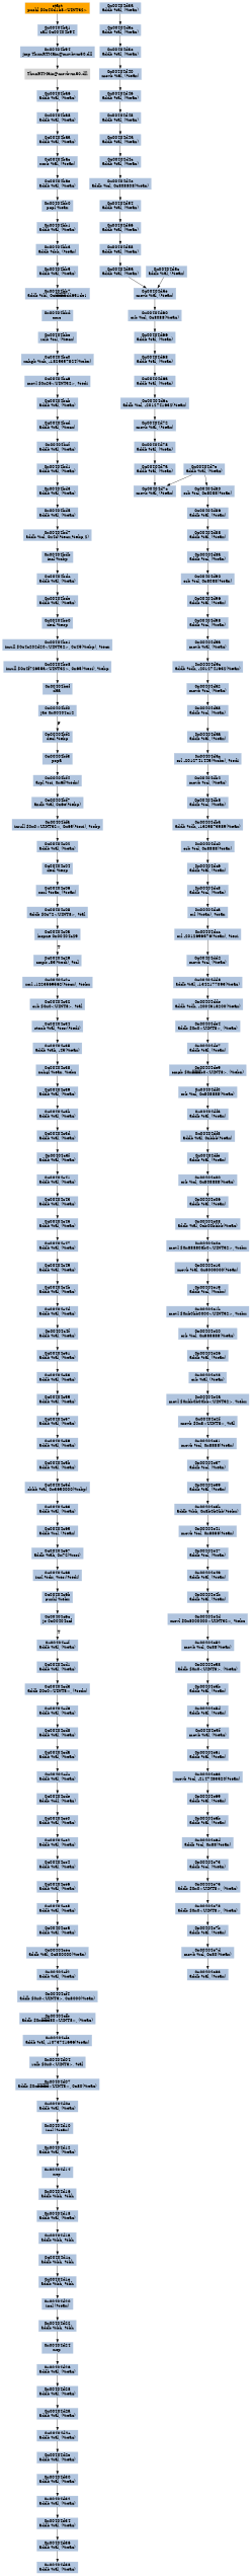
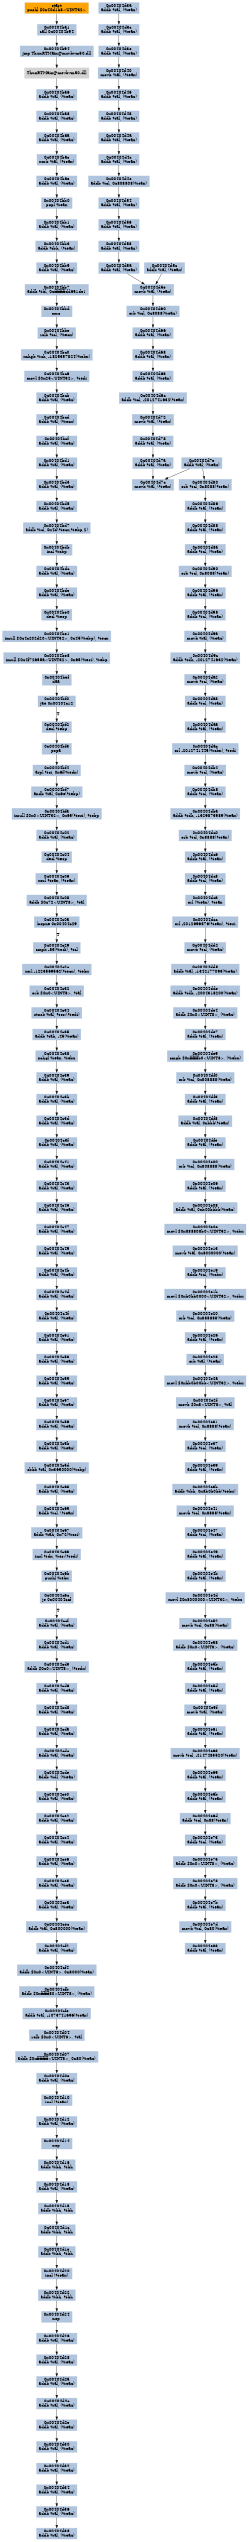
  digraph {
    node [color=lightsteelblue fillcolor=lightsteelblue shape=rectangle style=filled]
    edge [color="#000000"]
    n1 [color=lightgrey fillcolor=orange label="start\npushl $0x40d1b8<UINT32>"]
    n2 [label="0x00404ba1\ncall 0x00404b94"]
    n3 [label="0x00404b94\njmp ThunRTMain@msvbvm50.dll"]
    n4 [color=lightgrey fillcolor=lightgrey label="ThunRTMain@msvbvm50.dll"]
    n5 [label="0x00404ba6\naddb %al, (%eax)"]
    n6 [label="0x00404ba8\naddb %al, (%eax)"]
    n7 [label="0x00404baa\naddb %al, (%eax)"]
    n8 [label="0x00404bac\nxorb %al, (%eax)"]
    n9 [label="0x00404bae\naddb %al, (%eax)"]
    n10 [label="0x00404bb0\npopl %eax"]
    n11 [label="0x00404bb1\naddb %al, (%eax)"]
    n12 [label="0x00404bb3\naddb %bh, (%eax)"]
    n13 [label="0x00404bb5\naddb %al, (%eax)"]
    n14 [label="0x00404bb7\naddb %bl, 0xffffffffdd651de1"]
    n15 [label="0x00404bbd\ncmc "]
    n16 [label="0x00404bbe\nrclb %cl, (%ecx)"]
    n17 [label="0x00404bc0\nxchgb %ch, -1825357824(%ebx)"]
    n18 [label="0x00404bc6\nmovl $0x25<UINT32>, %edi"]
    n19 [label="0x00404bcb\naddb %al, (%eax)"]
    n20 [label="0x00404bcd\naddb %al, (%ecx)"]
    n21 [label="0x00404bcf\naddb %al, (%eax)"]
    n22 [label="0x00404bd1\naddb %al, (%eax)"]
    n23 [label="0x00404bd3\naddb %al, (%eax)"]
    n24 [label="0x00404bd5\naddb %al, (%eax)"]
    n25 [label="0x00404bd7\naddb %cl, 0x4d(%ecx,%ebp,2)"]
    n26 [label="0x00404bdb\nincl %ebp"]
    n27 [label="0x00404bdc\naddb %al, (%eax)"]
    n28 [label="0x00404bde\naddb %al, (%eax)"]
    n29 [label="0x00404be0\ndecl %esp"]
    n30 [label="0x00404be1\nimull $0x4c202d20<UINT32>, 0x45(%ebp), %ecx"]
    n31 [label="0x00404be8\nimull $0x4f72655a<UINT32>, 0x65(%esi), %ebp"]
    n32 [label="0x00404bef\ndaa "]
    n33 [label="0x00404bf0\njae 0x00404c12"]
    n34 [label="0x00404bf2\ndecl %ebp"]
    n35 [label="0x00404bf3\npopa "]
    n36 [label="0x00404bf4\narpl %si, 0x6f(%edx)"]
    n37 [label="0x00404bf7\nandb %al, 0x6e(%ebp)"]
    n38 [label="0x00404bfa\nimull $0x0<UINT32>, 0x65(%esi), %ebp"]
    n39 [label="0x00404c02\naddb %al, (%eax)"]
    n40 [label="0x00404c04\ndecl %esp"]
    n41 [label="0x00404c06\nxorl %eax, (%eax)"]
    n42 [label="0x00404c08\naddb $0x72<UINT8>, %al"]
    n43 [label="0x00404c0a\nloopne 0x00404c29"]
    n44 [label="0x00404c29\ncmpb -83(%edi), %cl"]
    n45 [label="0x00404c2c\nxorl -1223569562(%ecx), %ebx"]
    n46 [label="0x00404c32\norb $0x0<UINT8>, %al"]
    n47 [label="0x00404c34\nstosb %al, %es:(%edi)"]
    n48 [label="0x00404c35\naddb %ah, -45(%eax)"]
    n49 [label="0x00404c38\nxchgl %eax, %ebx"]
    n50 [label="0x00404c39\naddb %al, (%eax)"]
    n51 [label="0x00404c3b\naddb %al, (%eax)"]
    n52 [label="0x00404c3d\naddb %al, (%eax)"]
    n53 [label="0x00404c3f\naddb %al, (%eax)"]
    n54 [label="0x00404c41\naddb %al, (%eax)"]
    n55 [label="0x00404c43\naddb %al, (%eax)"]
    n56 [label="0x00404c45\naddb %al, (%eax)"]
    n57 [label="0x00404c47\naddb %al, (%eax)"]
    n58 [label="0x00404c49\naddb %al, (%eax)"]
    n59 [label="0x00404c4b\naddb %al, (%eax)"]
    n60 [label="0x00404c4d\naddb %al, (%eax)"]
    n61 [label="0x00404c4f\naddb %al, (%eax)"]
    n62 [label="0x00404c51\naddb %al, (%eax)"]
    n63 [label="0x00404c53\naddb %al, (%eax)"]
    n64 [label="0x00404c55\naddb %al, (%eax)"]
    n65 [label="0x00404c57\naddb %al, (%eax)"]
    n66 [label="0x00404c59\naddb %al, (%eax)"]
    n67 [label="0x00404c5b\naddb %al, (%eax)"]
    n68 [label="0x00404c5d\nsbbb %al, 0x3650000(%ebp)"]
    n69 [label="0x00404c63\naddb %al, (%eax)"]
    n70 [label="0x00404c65\naddb %cl, (%eax)"]
    n71 [label="0x00404c67\naddb %ah, 0x72(%esi)"]
    n72 [label="0x00404c6a\ninsl %dx, %es:(%edi)"]
    n73 [label="0x00404c6b\npushl %ebx"]
    n74 [label="0x00404c6c\nje 0x00404ccf"]
    n75 [label="0x00404ccf\naddb %al, (%eax)"]
    n76 [label="0x00404cd1\naddb %al, (%eax)"]
    n77 [label="0x00404cd3\naddb $0x0<UINT8>, (%edx)"]
    n78 [label="0x00404cd6\naddb %al, (%eax)"]
    n79 [label="0x00404cd8\naddb %al, (%eax)"]
    n80 [label="0x00404cda\naddb %al, (%eax)"]
    n81 [label="0x00404cdc\naddb %al, (%eax)"]
    n82 [label="0x00404cde\naddb %dl, (%eax)"]
    n83 [label="0x00404ce0\naddb %al, (%eax)"]
    n84 [label="0x00404ce2\naddb %al, (%eax)"]
    n85 [label="0x00404ce4\naddb %al, (%eax)"]
    n86 [label="0x00404ce6\naddb %al, (%eax)"]
    n87 [label="0x00404ce8\naddb %al, (%eax)"]
    n88 [label="0x00404cea\naddb %al, (%eax)"]
    n89 [label="0x00404cec\naddb %al, 0x800000(%eax)"]
    n90 [label="0x00404cf2\naddb %al, (%eax)"]
    n91 [label="0x00404cf4\naddb $0x0<UINT8>, 0x8000(%eax)"]
    n92 [label="0x00404cfb\naddb $0xffffff80<UINT8>, (%eax)"]
    n93 [label="0x00404cfe\naddb %al, -1073741696(%eax)"]
    n94 [label="0x00404d04\nrolb $0x0<UINT8>, %al"]
    n95 [label="0x00404d07\naddb $0xffffffff<UINT8>, 0x80(%eax)"]
    n96 [label="0x00404d0e\naddb %al, (%eax)"]
    n97 [label="0x00404d10\nincl (%eax)"]
    n98 [label="0x00404d12\naddb %al, (%eax)"]
    n99 [label="0x00404d14\nnop "]
    n100 [label="0x00404d16\naddb %bh, %bh"]
    n101 [label="0x00404d18\naddb %al, (%eax)"]
    n102 [label="0x00404d1a\naddb %bh, %bh"]
    n103 [label="0x00404d1c\naddb %bh, %bh"]
    n104 [label="0x00404d1e\naddb %bh, %bh"]
    n105 [label="0x00404d20\nincl (%eax)"]
    n106 [label="0x00404d22\naddb %bh, %bh"]
    n107 [label="0x00404d24\nnop "]
    n108 [label="0x00404d26\naddb %al, (%eax)"]
    n109 [label="0x00404d28\naddb %al, (%eax)"]
    n110 [label="0x00404d2a\naddb %al, (%eax)"]
    n111 [label="0x00404d2c\naddb %al, (%eax)"]
    n112 [label="0x00404d2e\naddb %al, (%eax)"]
    n113 [label="0x00404d30\naddb %al, (%eax)"]
    n114 [label="0x00404d32\naddb %al, (%eax)"]
    n115 [label="0x00404d34\naddb %al, (%eax)"]
    n116 [label="0x00404d36\naddb %al, (%eax)"]
    n117 [label="0x00404d38\naddb %al, (%eax)"]
    n118 [label="0x00404d3a\naddb %al, (%eax)"]
    n119 [label="0x00404d3c\naddb %al, (%eax)"]
    n120 [label="0x00404d3e\naddb %al, (%eax)"]
    n121 [label="0x00404d40\nmovb %al, (%eax)"]
    n122 [label="0x00404d46\naddb %al, (%eax)"]
    n123 [label="0x00404d48\naddb %al, (%eax)"]
    n124 [label="0x00404d4a\naddb %al, (%eax)"]
    n125 [label="0x00404d4c\naddb %al, (%eax)"]
    n126 [label="0x00404d4e\naddb %cl, 0x808808(%eax)"]
    n127 [label="0x00404d54\naddb %al, (%eax)"]
    n128 [label="0x00404d56\naddb %al, (%eax)"]
    n129 [label="0x00404d58\naddb %al, (%eax)"]
    n130 [label="0x00404d5a\naddb %al, (%eax)"]
    n131 [label="0x00404d5e\nmovb %al, (%eax)"]
    n132 [label="0x00404d5c\naddb %al, (%eax)"]
    n133 [label="0x00404d60\norb %cl, 0x8088(%eax)"]
    n134 [label="0x00404d66\naddb %al, (%eax)"]
    n135 [label="0x00404d68\naddb %al, (%eax)"]
    n136 [label="0x00404d6a\naddb %al, (%eax)"]
    n137 [label="0x00404d6c\naddb %cl, -2012741632(%eax)"]
    n138 [label="0x00404d72\nmovb %al, (%eax)"]
    n139 [label="0x00404d78\naddb %al, (%eax)"]
    n140 [label="0x00404d7a\naddb %al, (%eax)"]
    n141 [label="0x00404d7c\nmovb %al, (%eax)"]
    n142 [label="0x00404d7e\naddb %al, (%eax)"]
    n143 [label="0x00404d80\norb %cl, 0x8088(%eax)"]
    n144 [label="0x00404d86\naddb %al, (%eax)"]
    n145 [label="0x00404d88\naddb %al, (%eax)"]
    n146 [label="0x00404d8a\naddb %cl, (%eax)"]
    n147 [label="0x00404d90\norb %cl, 0x8088(%eax)"]
    n148 [label="0x00404d96\naddb %al, (%eax)"]
    n149 [label="0x00404d98\naddb %cl, (%eax)"]
    n150 [label="0x00404d9a\nmovb %al, (%eax)"]
    n151 [label="0x00404d9c\naddb %dh, -2012741632(%eax)"]
    n152 [label="0x00404da2\nmovb %cl, (%eax)"]
    n153 [label="0x00404da8\naddb %cl, (%eax)"]
    n154 [label="0x00404daa\naddb %al, (%eax)"]
    n155 [label="0x00404dac\norl -2012741445(%ebx), %edi"]
    n156 [label="0x00404db2\nmovb %cl, (%eax)"]
    n157 [label="0x00404db8\naddb %cl, (%eax)"]
    n158 [label="0x00404dba\naddb %dh, -1329873989(%eax)"]
    n159 [label="0x00404dc0\norb %cl, 0x8888(%eax)"]
    n160 [label="0x00404dc6\naddb %al, (%eax)"]
    n161 [label="0x00404dc8\naddb %cl, (%eax)"]
    n162 [label="0x00404dca\norl (%eax), %eax"]
    n163 [label="0x00404dcc\norl -2012696576(%eax), %esi"]
    n164 [label="0x00404dd2\nmovb %cl, (%eax)"]
    n165 [label="0x00404dd8\naddb %al, -1342177093(%eax)"]
    n166 [label="0x00404dde\naddb %dh, -2004318200(%eax)"]
    n167 [label="0x00404de4\naddb $0x0<UINT8>, (%eax)"]
    n168 [label="0x00404de7\naddb %al, (%eax)"]
    n169 [label="0x00404de9\ncmpb $0xffffffb0<UINT8>, (%ebx)"]
    n170 [label="0x00404df0\norb %cl, 0x808888(%eax)"]
    n171 [label="0x00404df6\naddb %al, (%eax)"]
    n172 [label="0x00404df8\naddb %al, 0xbbb(%eax)"]
    n173 [label="0x00404dfe\naddb %al, (%eax)"]
    n174 [label="0x00404e00\norb %cl, 0x808888(%eax)"]
    n175 [label="0x00404e06\naddb %al, (%eax)"]
    n176 [label="0x00404e08\naddb %al, 0xb00bbbb(%eax)"]
    n177 [label="0x00404e0e\nmovl $0x888808b0<UINT32>, %ebx"]
    n178 [label="0x00404e13\nmovb %al, 0x8000000(%eax)"]
    n179 [label="0x00404e19\naddb %cl, (%ebx)"]
    n180 [label="0x00404e1b\nmovl $0xb0bb0000<UINT32>, %ebx"]
    n181 [label="0x00404e20\norb %cl, 0x888888(%eax)"]
    n182 [label="0x00404e26\naddb %al, (%eax)"]
    n183 [label="0x00404e28\norb %al, (%eax)"]
    n184 [label="0x00404e2a\nmovl $0xbb0b00bb<UINT32>, %ebx"]
    n185 [label="0x00404e2f\nmovb $0x8<UINT8>, %al"]
    n186 [label="0x00404e31\nmovb %cl, 0x8888(%eax)"]
    n187 [label="0x00404e37\naddb %cl, (%eax)"]
    n188 [label="0x00404e39\naddb %al, (%eax)"]
    n189 [label="0x00404e3b\naddb %bh, 0x8b0b0bb(%ebx)"]
    n190 [label="0x00404e41\nmovb %cl, 0x8888(%eax)"]
    n191 [label="0x00404e47\naddb %cl, (%eax)"]
    n192 [label="0x00404e49\naddb %al, (%eax)"]
    n193 [label="0x00404e4b\naddb %al, (%eax)"]
    n194 [label="0x00404e4d\nmovl $0x8000000<UINT32>, %ebx"]
    n195 [label="0x00404e52\nmovb %cl, 0x88(%eax)"]
    n196 [label="0x00404e58\naddb $0x0<UINT8>, (%eax)"]
    n197 [label="0x00404e5b\naddb %al, (%eax)"]
    n198 [label="0x00404e5d\naddb %al, (%eax)"]
    n199 [label="0x00404e5f\nmovb %al, (%eax)"]
    n200 [label="0x00404e61\naddb %al, (%eax)"]
    n201 [label="0x00404e63\nmovb %cl, -2147483520(%eax)"]
    n202 [label="0x00404e69\naddb %al, (%eax)"]
    n203 [label="0x00404e6b\naddb %al, (%eax)"]
    n204 [label="0x00404e6d\naddb %cl, 0x88(%eax)"]
    n205 [label="0x00404e73\naddb %cl, (%eax)"]
    n206 [label="0x00404e75\naddb $0x0<UINT8>, (%eax)"]
    n207 [label="0x00404e78\naddb $0x0<UINT8>, (%eax)"]
    n208 [label="0x00404e7b\naddb %al, (%eax)"]
    n209 [label="0x00404e7d\nmovb %cl, 0x80(%eax)"]
    n210 [label="0x00404e83\naddb %al, (%eax)"]
    n1 -> n2
    n2 -> n3
    n3 -> n4
    n4 -> n5
    n5 -> n6
    n6 -> n7
    n7 -> n8
    n8 -> n9
    n9 -> n10
    n10 -> n11
    n11 -> n12
    n12 -> n13
    n13 -> n14
    n14 -> n15
    n15 -> n16
    n16 -> n17
    n17 -> n18
    n18 -> n19
    n19 -> n20
    n20 -> n21
    n21 -> n22
    n22 -> n23
    n23 -> n24
    n24 -> n25
    n25 -> n26
    n26 -> n27
    n27 -> n28
    n28 -> n29
    n29 -> n30
    n30 -> n31
    n31 -> n32
    n32 -> n33
-   n33 -> n34 [label=F]
+   n33 -> n34 [label=T]
    n34 -> n35
    n35 -> n36
    n36 -> n37
    n37 -> n38
    n38 -> n39
    n39 -> n40
    n40 -> n41
    n41 -> n42
    n42 -> n43
    n43 -> n44 [label=T]
    n44 -> n45
    n45 -> n46
    n46 -> n47
    n47 -> n48
    n48 -> n49
    n49 -> n50
    n50 -> n51
    n51 -> n52
    n52 -> n53
    n53 -> n54
    n54 -> n55
    n55 -> n56
    n56 -> n57
    n57 -> n58
    n58 -> n59
    n59 -> n60
    n60 -> n61
    n61 -> n62
    n62 -> n63
    n63 -> n64
    n64 -> n65
    n65 -> n66
    n66 -> n67
    n67 -> n68
    n68 -> n69
    n69 -> n70
    n70 -> n71
    n71 -> n72
    n72 -> n73
    n73 -> n74
    n74 -> n75 [label=T]
    n75 -> n76
    n76 -> n77
    n77 -> n78
    n78 -> n79
    n79 -> n80
    n80 -> n81
    n81 -> n82
    n82 -> n83
    n83 -> n84
    n84 -> n85
    n85 -> n86
    n86 -> n87
    n87 -> n88
    n88 -> n89
    n89 -> n90
    n90 -> n91
    n91 -> n92
    n92 -> n93
    n93 -> n94
    n94 -> n95
    n95 -> n96
    n96 -> n97
    n97 -> n98
    n98 -> n99
    n99 -> n100
    n100 -> n101
    n101 -> n102
    n102 -> n103
    n103 -> n104
    n104 -> n105
    n105 -> n106
    n106 -> n107
    n107 -> n108
    n108 -> n109
    n109 -> n110
    n110 -> n111
    n111 -> n112
    n112 -> n113
    n113 -> n114
    n114 -> n115
    n115 -> n116
    n116 -> n117
    n118 -> n119
    n119 -> n120
    n120 -> n121
    n121 -> n122
    n122 -> n123
    n123 -> n124
    n124 -> n125
    n125 -> n126
    n126 -> n127
    n127 -> n128
    n128 -> n129
    n129 -> n130
    n130 -> n131
    n131 -> n133
    n132 -> n131
    n133 -> n134
    n134 -> n135
    n135 -> n136
    n136 -> n137
    n137 -> n138
    n138 -> n139
    n139 -> n140
    n140 -> n141
    n142 -> n141
    n142 -> n143
    n143 -> n144
    n144 -> n145
    n145 -> n146
    n146 -> n147
    n147 -> n148
    n148 -> n149
    n149 -> n150
    n150 -> n151
    n151 -> n152
    n152 -> n153
    n153 -> n154
    n154 -> n155
    n155 -> n156
    n156 -> n157
    n157 -> n158
    n158 -> n159
    n159 -> n160
    n160 -> n161
    n161 -> n162
    n162 -> n163
    n163 -> n164
    n164 -> n165
    n165 -> n166
    n166 -> n167
    n167 -> n168
    n168 -> n169
    n169 -> n170
    n170 -> n171
    n171 -> n172
    n172 -> n173
    n173 -> n174
    n174 -> n175
    n175 -> n176
    n176 -> n177
    n177 -> n178
    n178 -> n179
    n179 -> n180
    n180 -> n181
    n181 -> n182
    n182 -> n183
    n183 -> n184
    n184 -> n185
    n185 -> n186
    n186 -> n187
    n187 -> n188
    n188 -> n189
    n189 -> n190
    n190 -> n191
    n191 -> n192
    n192 -> n193
    n193 -> n194
    n194 -> n195
    n195 -> n196
    n196 -> n197
    n197 -> n198
    n198 -> n199
    n199 -> n200
    n200 -> n201
    n201 -> n202
    n202 -> n203
    n203 -> n204
    n204 -> n205
    n205 -> n206
    n206 -> n207
    n207 -> n208
    n208 -> n209
    n209 -> n210
  }
